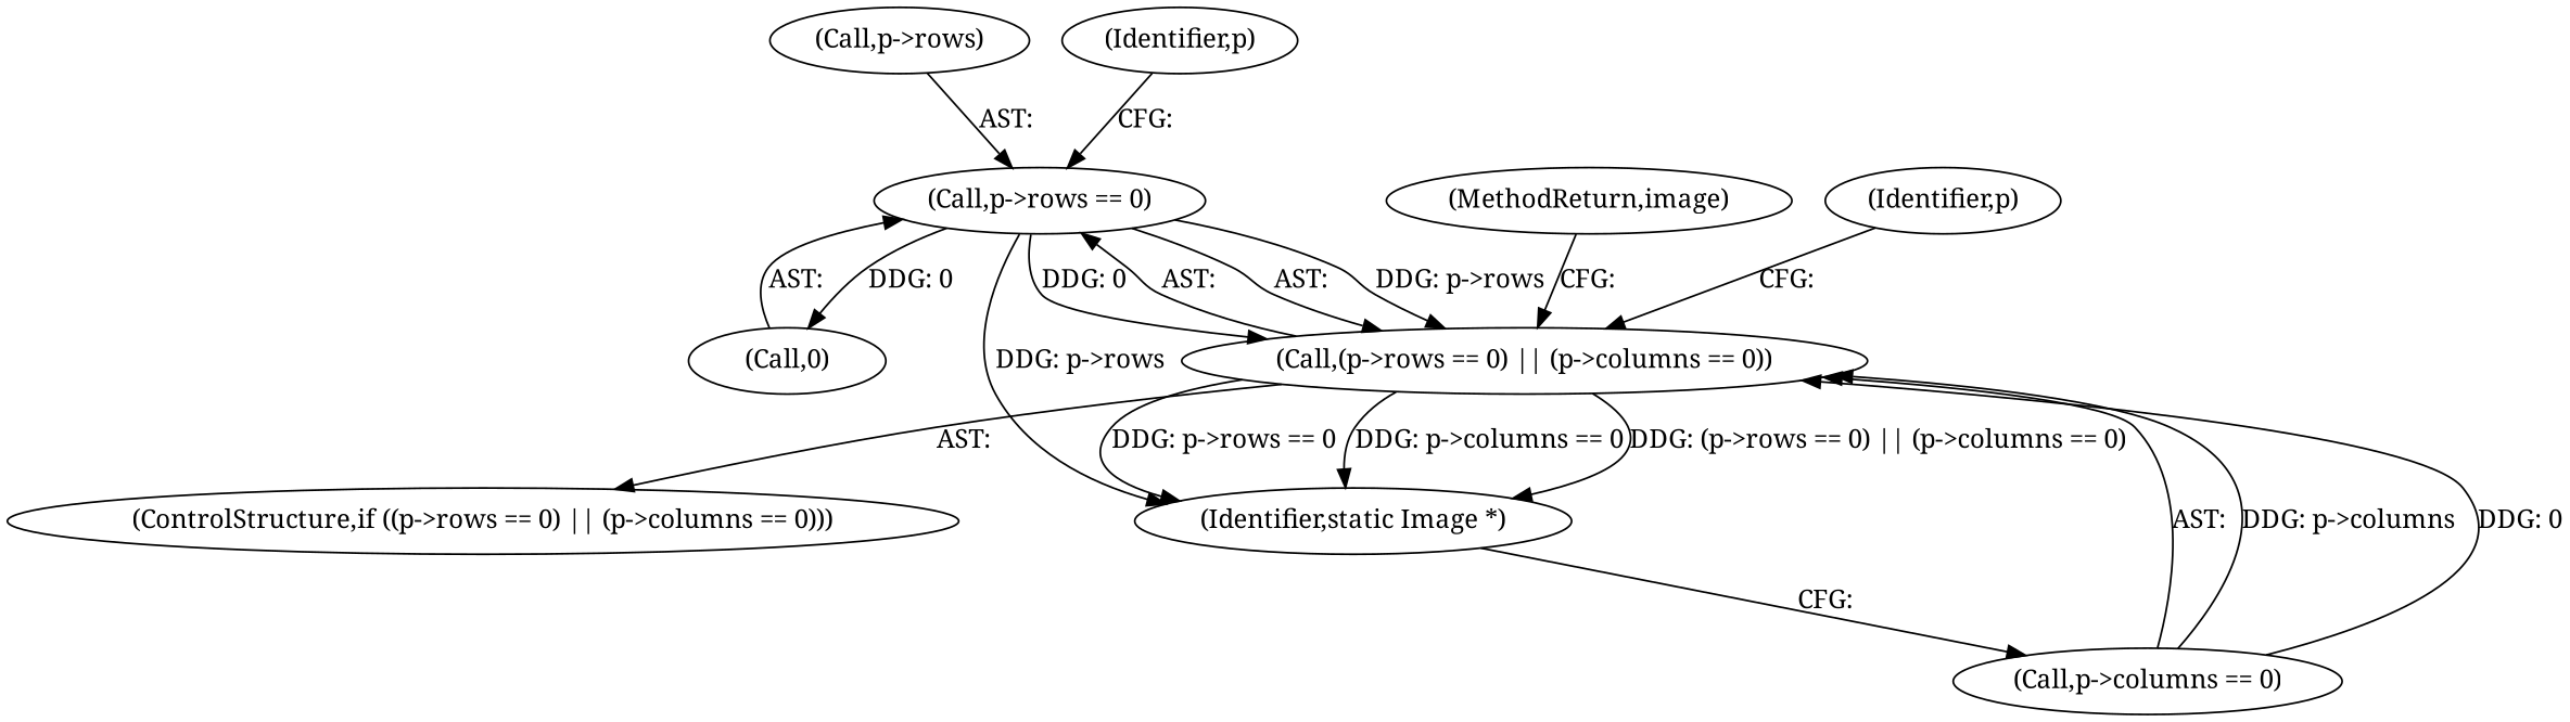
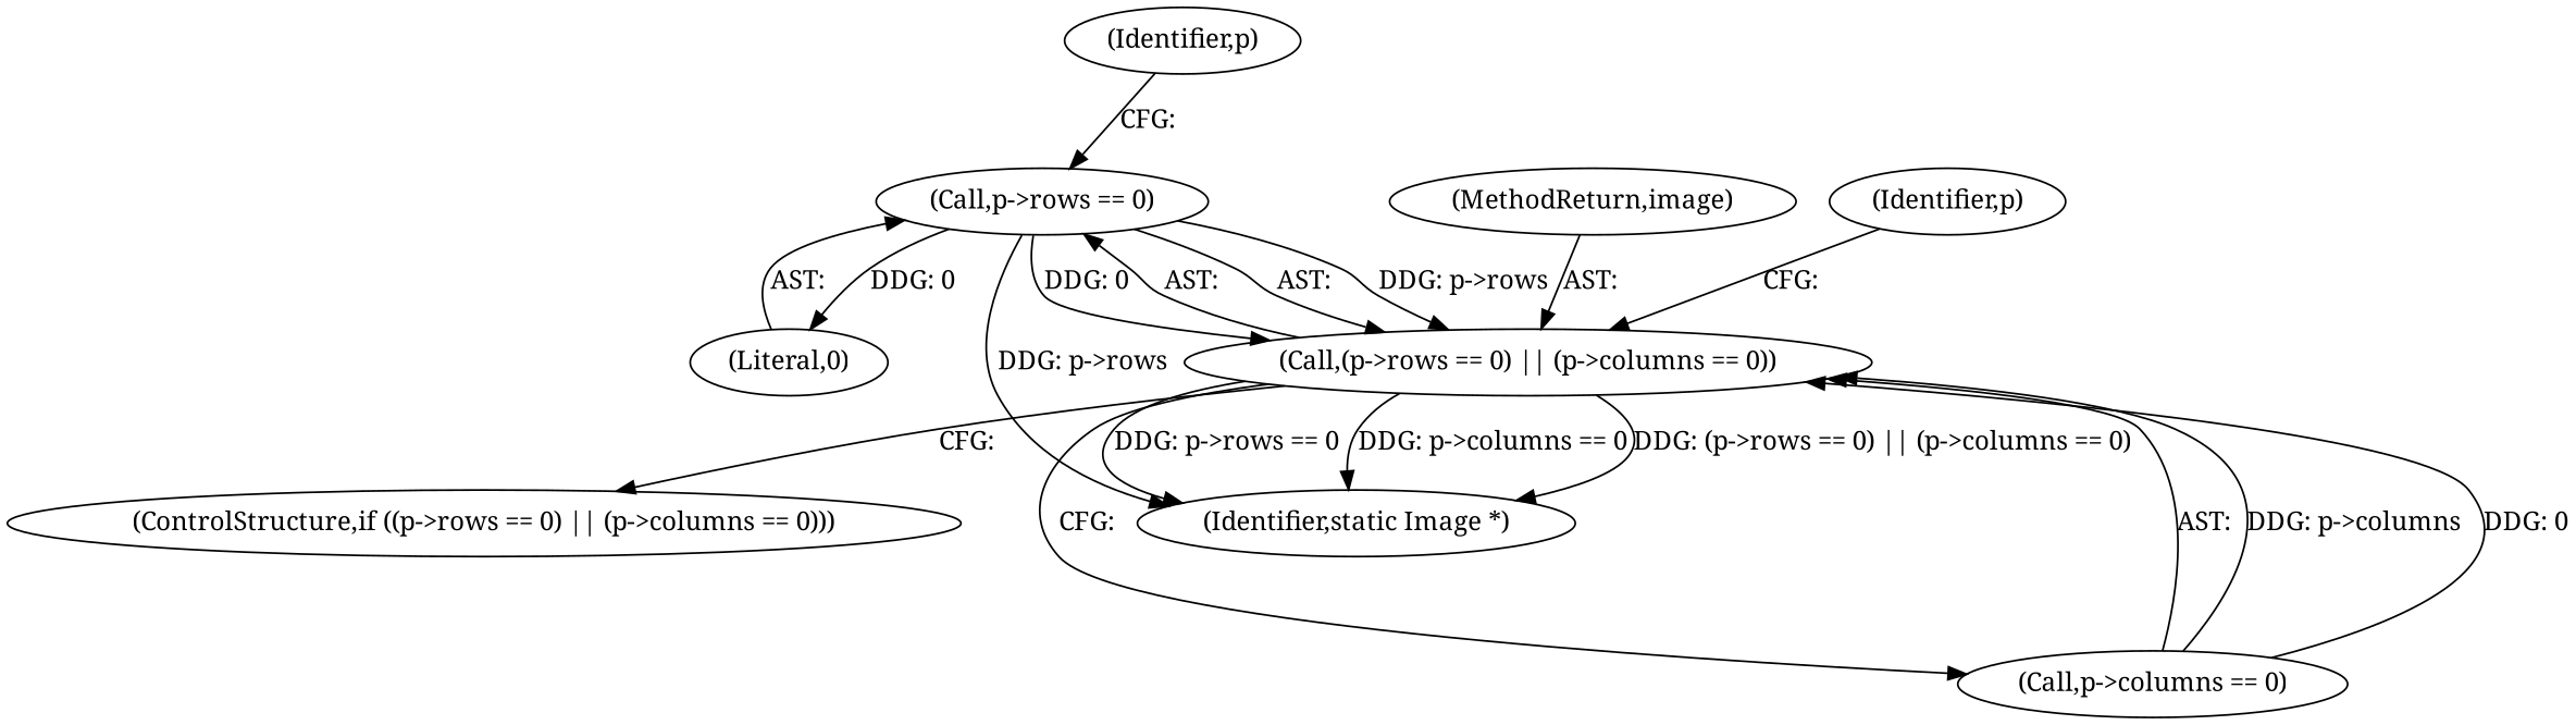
  digraph {
    fontname="Noto Serif"
    node [fontname="Noto Serif"]
    edge [fontname="Noto Serif"]
    n1 [label="(Call,p->rows == 0)"]
    n2 [label="(Call,(p->rows == 0) || (p->columns == 0))"]
-   n3 [label="(Call,0)"]
+   n3 [label="(Literal,0)"]
    n4 [label="(Identifier,static Image *)"]
    n5 [label="(ControlStructure,if ((p->rows == 0) || (p->columns == 0)))"]
    n6 [label="(Call,p->columns == 0)"]
    n7 [label="(MethodReturn,image)"]
-   n8 [label="(Call,p->rows)"]
    n9 [label="(Identifier,p)"]
    n10 [label="(Identifier,p)"]
    n1 -> n2 [label="AST: "]
    n1 -> n2 [label="DDG: p->rows"]
    n1 -> n2 [label="DDG: 0"]
    n1 -> n3 [label="DDG: 0"]
    n1 -> n4 [label="DDG: p->rows"]
    n2 -> n1 [label="AST: "]
    n2 -> n4 [label="DDG: p->columns == 0"]
    n2 -> n4 [label="DDG: (p->rows == 0) || (p->columns == 0)"]
    n2 -> n4 [label="DDG: p->rows == 0"]
-   n2 -> n5 [label="AST: "]
-   n4 -> n6 [label="CFG: "]
+   n2 -> n5 [label="CFG: "]
+   n2 -> n6 [label="CFG: "]
    n3 -> n1 [label="AST: "]
    n6 -> n2 [label="AST: "]
    n6 -> n2 [label="DDG: p->columns"]
    n6 -> n2 [label="DDG: 0"]
-   n7 -> n2 [label="CFG: "]
-   n8 -> n1 [label="AST: "]
+   n7 -> n2 [label="AST: "]
    n9 -> n1 [label="CFG: "]
    n10 -> n2 [label="CFG: "]
  }
